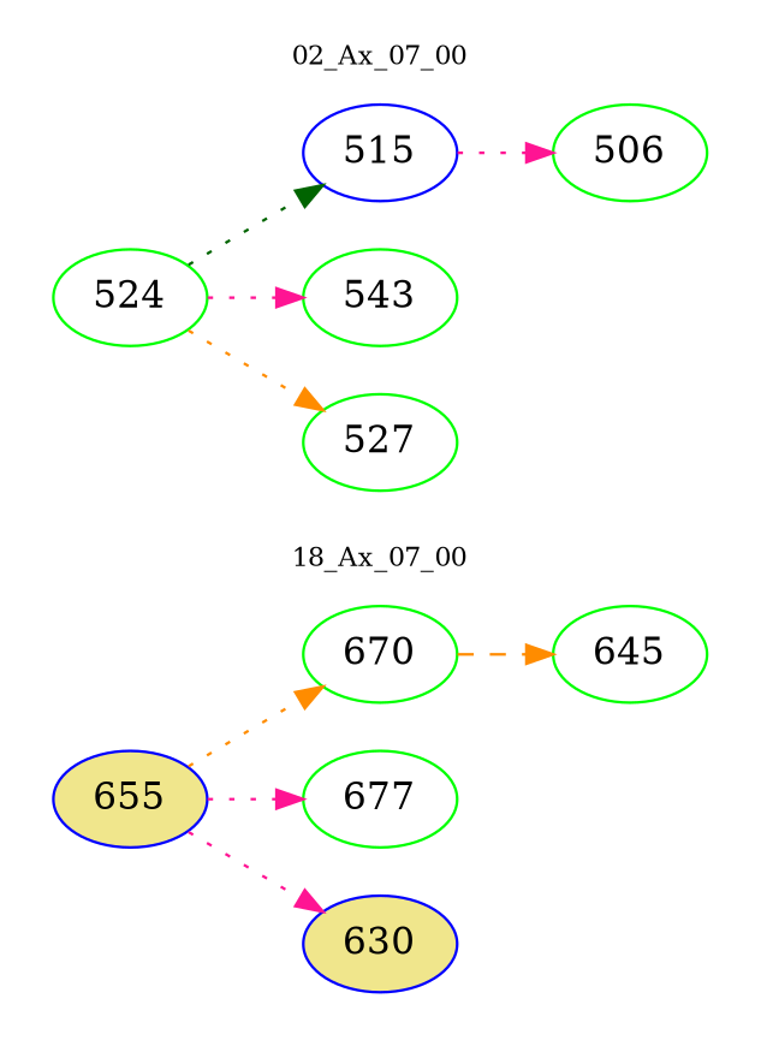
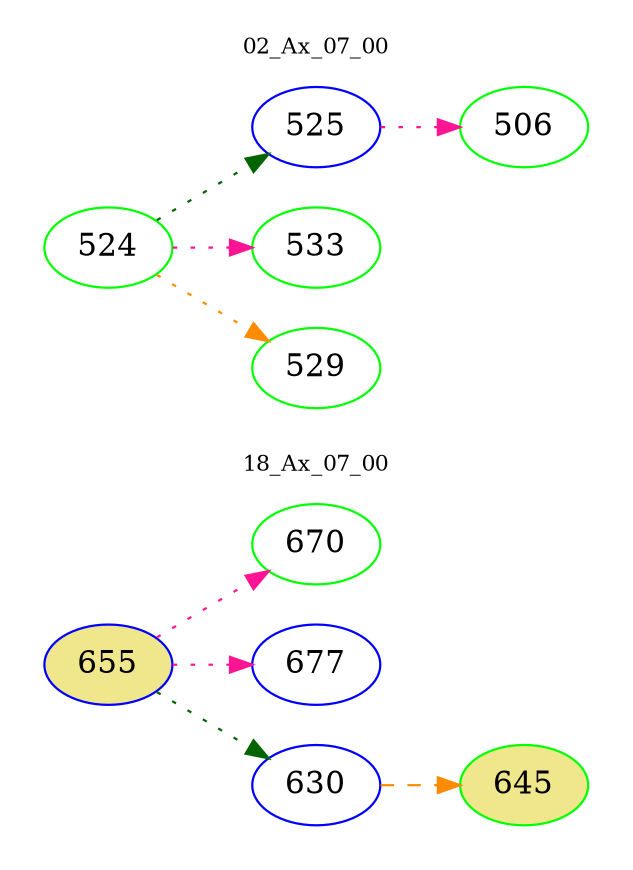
  digraph {
    rankdir=LR
    node [color=green fillcolor=white style=filled]
    edge [color=deeppink style=dotted]
    n1 [color=blue fillcolor=khaki label=655]
-   n2 [color=blue fillcolor=khaki label=630]
-   n3 [label=677]
+   n2 [color=blue label=630]
+   n3 [color=blue label=677]
    n4 [label=670]
-   n5 [label=645]
+   n5 [fillcolor=khaki label=645]
    n6 [label=524]
-   n7 [label=527]
-   n8 [label=543]
-   n9 [color=blue label=515]
+   n7 [label=529]
+   n8 [label=533]
+   n9 [color=blue label=525]
    n10 [label=506]
    subgraph cluster_1 {
      color=white
      fontsize=10
      label="18_Ax_07_00"
      n1
      n2
      n3
      n4
      n5
    }
    subgraph cluster_2 {
      color=white
      fontsize=10
      label="02_Ax_07_00"
      n6
      n7
      n8
      n9
      n10
    }
-   n1 -> n2
+   n1 -> n2 [color=darkgreen]
    n1 -> n3
-   n1 -> n4 [color=darkorange]
-   n4 -> n5 [color=darkorange style=dashed]
+   n1 -> n4
+   n2 -> n5 [color=darkorange style=dashed]
    n6 -> n7 [color=darkorange]
    n6 -> n8
    n6 -> n9 [color=darkgreen]
    n9 -> n10
  }
